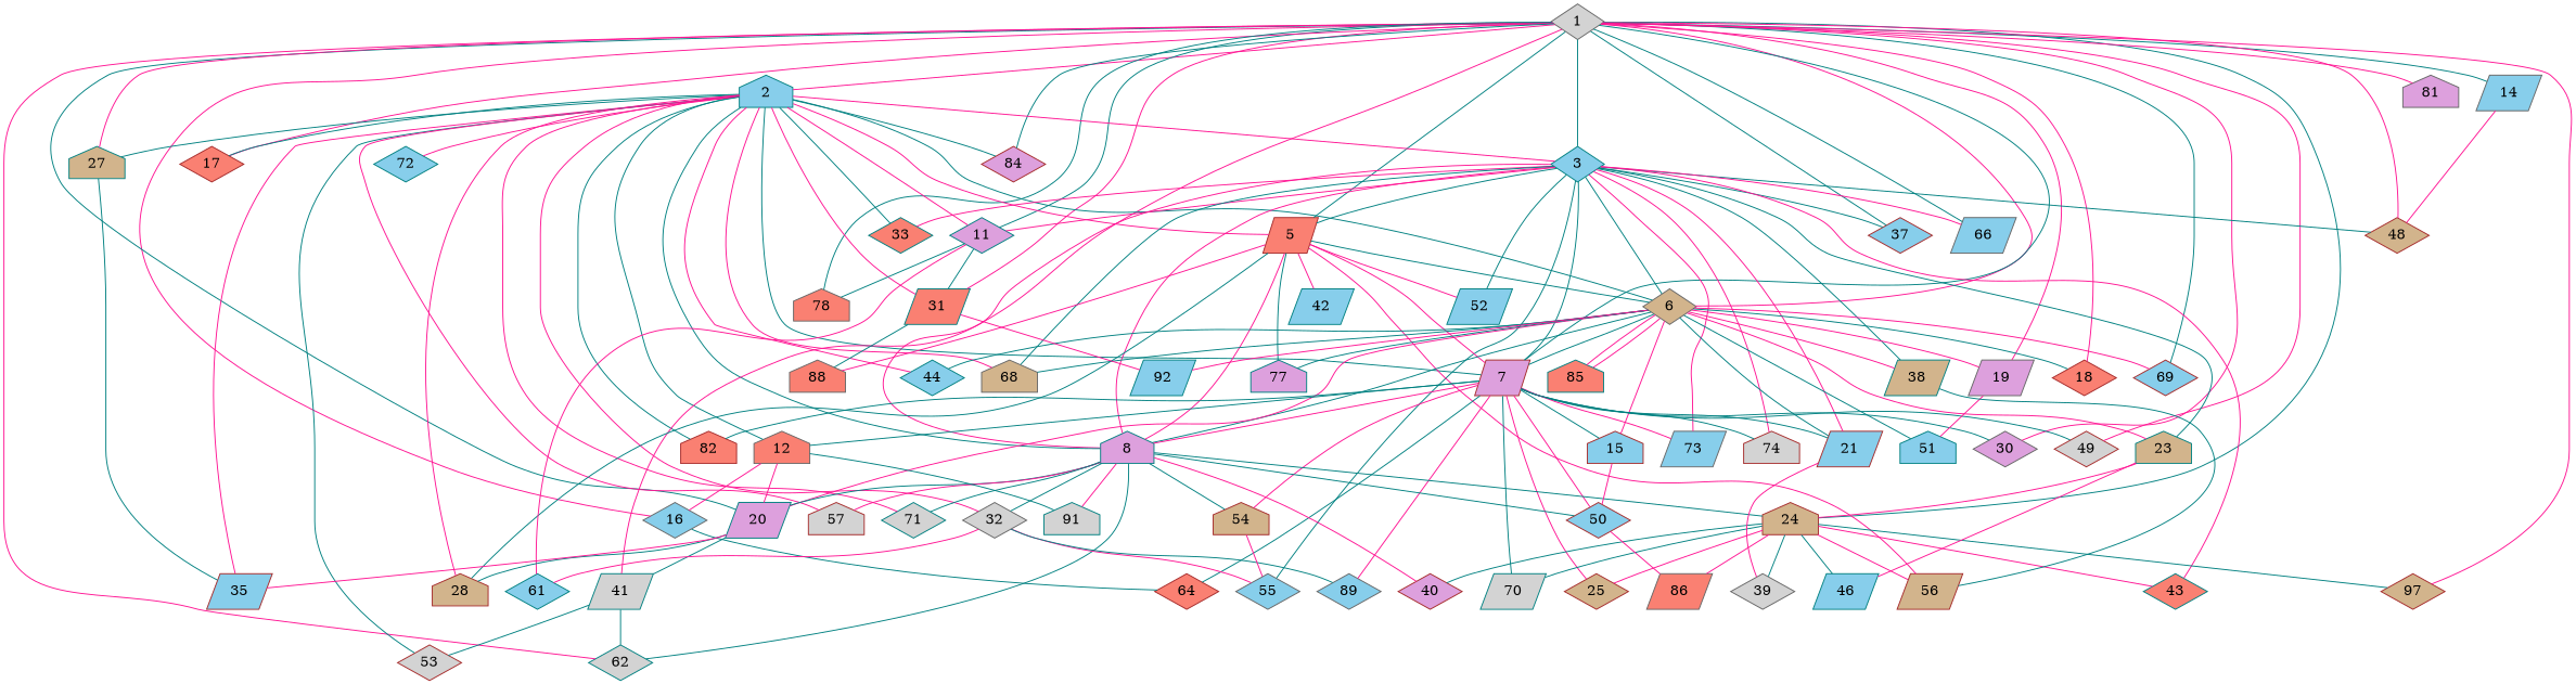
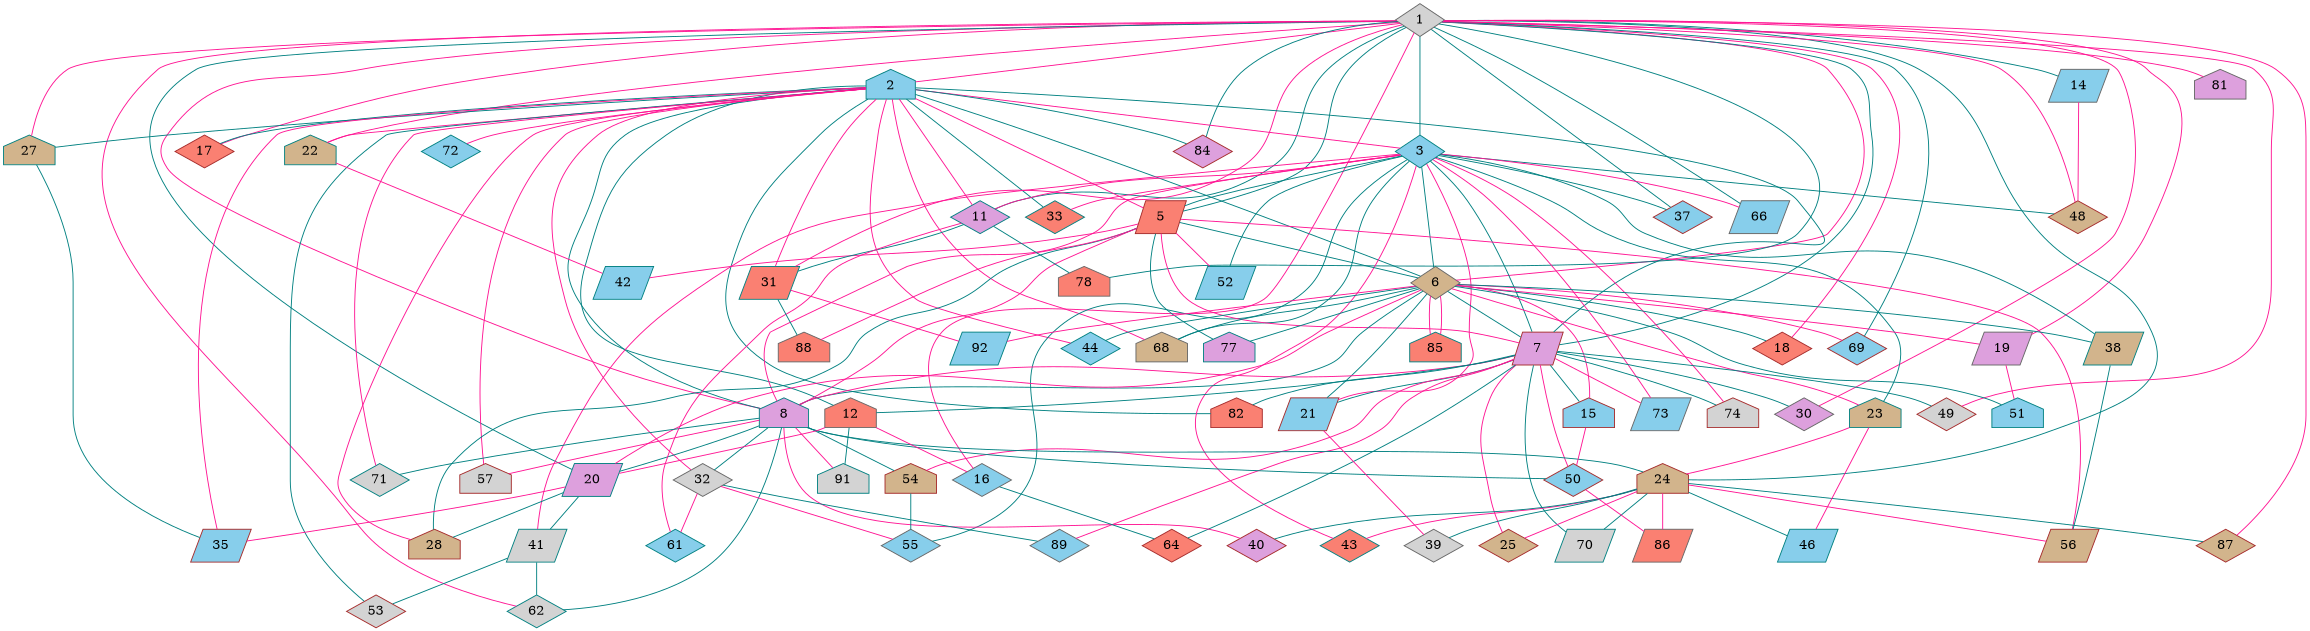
  graph {
    node [color=teal fillcolor=skyblue shape=diamond style=filled]
    edge [color=deeppink]
    1 [color=gray40 fillcolor=lightgrey super="+9"]
    2 [shape=house super="+10"]
    3 [super="+4"]
    5 [color=brown fillcolor=salmon shape=parallelogram super="+36"]
    6 [color=gray40 fillcolor=tan super="+65"]
    7 [color=brown fillcolor=plum shape=parallelogram super="+63"]
    8 [fillcolor=plum shape=house super="+13"]
    11 [fillcolor=plum super="+29"]
    14 [color=gray40 shape=parallelogram]
    16 [color=gray40]
    17 [color=brown fillcolor=salmon]
    18 [color=brown fillcolor=salmon]
    19 [color=gray40 fillcolor=plum shape=parallelogram]
    20 [fillcolor=plum shape=parallelogram super="+26"]
+   22 [fillcolor=tan shape=house]
    24 [color=brown fillcolor=tan shape=house super="+34"]
    27 [fillcolor=tan shape=house]
    30 [color=gray40 fillcolor=plum]
    31 [fillcolor=salmon shape=parallelogram super="+45"]
    37 [color=brown]
    48 [color=brown fillcolor=tan super="+59"]
    49 [color=brown fillcolor=lightgrey super="+76"]
    62 [fillcolor=lightgrey super="+80"]
    66 [color=gray40 shape=parallelogram]
    69 [color=brown]
    78 [color=gray40 fillcolor=salmon shape=house]
    81 [color=gray40 fillcolor=plum shape=house]
    84 [color=brown fillcolor=plum]
-   87 [color=brown fillcolor=tan label=97]
+   87 [color=brown fillcolor=tan]
    12 [color=gray40 fillcolor=salmon shape=house super="+79"]
    28 [color=brown fillcolor=tan shape=house super="+58"]
    32 [color=gray40 fillcolor=lightgrey]
    33 [fillcolor=salmon]
    35 [color=brown shape=parallelogram super="+47"]
    44
    53 [color=brown fillcolor=lightgrey]
    57 [color=brown fillcolor=lightgrey shape=house]
    68 [color=gray40 fillcolor=tan shape=house super="+93"]
    71 [fillcolor=lightgrey]
    72
    82 [color=brown fillcolor=salmon shape=house]
    21 [color=brown shape=parallelogram super="+67"]
    23 [fillcolor=tan shape=house super="+83"]
    38 [fillcolor=tan shape=parallelogram super="+90"]
    41 [fillcolor=lightgrey shape=parallelogram]
    43 [fillcolor=salmon]
    52 [shape=parallelogram]
    55 [color=gray40 super="+75"]
    73 [color=gray40 shape=parallelogram]
    74 [color=brown fillcolor=lightgrey shape=house]
    42 [shape=parallelogram]
    56 [color=brown fillcolor=tan shape=parallelogram]
    77 [fillcolor=plum shape=house]
    88 [color=gray40 fillcolor=salmon shape=house]
    15 [color=brown shape=house super="+60"]
    51 [shape=house]
    85 [fillcolor=salmon shape=house]
    92 [shape=parallelogram]
    25 [color=brown fillcolor=tan]
    50 [color=brown]
    54 [color=brown fillcolor=tan shape=house]
    64 [color=brown fillcolor=salmon]
    70 [fillcolor=lightgrey shape=parallelogram]
    89 [color=gray40]
    40 [color=brown fillcolor=plum]
    91 [fillcolor=lightgrey shape=house]
    61
    39 [color=gray40 fillcolor=lightgrey]
    46 [shape=parallelogram]
    86 [color=gray40 fillcolor=salmon shape=parallelogram]
    1 -- 2 [weight=4]
    1 -- 3 [color=teal weight=4]
    1 -- 5 [color=teal weight=2]
    1 -- 6 [weight=2]
    1 -- 7 [color=teal weight=2]
    1 -- 8 [weight=2]
    1 -- 11 [color=teal]
    1 -- 14 [color=teal]
    1 -- 16
    1 -- 17
    1 -- 18
    1 -- 19
    1 -- 20 [color=teal]
+   1 -- 22
    1 -- 24 [color=teal weight=2]
    1 -- 27
    1 -- 30
    1 -- 31
    1 -- 37 [color=teal]
    1 -- 48
    1 -- 49 [weight=2]
    1 -- 62
    1 -- 66 [color=teal]
    1 -- 69 [color=teal]
    1 -- 78 [color=teal]
    1 -- 81 [weight=2]
    1 -- 84 [color=teal]
    1 -- 87
    2 -- 3 [weight=4]
    2 -- 5 [weight=2]
    2 -- 6 [color=teal weight=2]
    2 -- 7 [color=teal weight=2]
    2 -- 8 [color=teal weight=2]
    2 -- 11
    2 -- 17 [color=teal]
+   2 -- 22
    2 -- 27 [color=teal]
    2 -- 31
    2 -- 84 [color=teal]
    2 -- 12 [color=teal]
    2 -- 28
    2 -- 32
    2 -- 33 [color=teal]
    2 -- 35
    2 -- 44
    2 -- 53 [color=teal]
    2 -- 57
    2 -- 68
    2 -- 71
    2 -- 72 [weight=2]
    2 -- 82 [color=teal]
    3 -- 5 [color=teal weight=2]
    3 -- 6 [color=teal weight=2]
    3 -- 7 [color=teal weight=3]
    3 -- 8 [weight=2]
    3 -- 11
    3 -- 37 [color=teal]
    3 -- 48 [color=teal]
    3 -- 66
    3 -- 33
    3 -- 68 [color=teal]
    3 -- 21
    3 -- 23 [color=teal]
    3 -- 38 [color=teal]
    3 -- 41
    3 -- 43
    3 -- 52 [color=teal]
    3 -- 55 [color=teal]
    3 -- 73
    3 -- 74
    5 -- 6 [color=teal weight=2]
    5 -- 7
    5 -- 8
    5 -- 28 [color=teal]
    5 -- 52
    5 -- 42
    5 -- 56
    5 -- 77 [color=teal]
    5 -- 88
    6 -- 7 [color=teal weight=2]
    6 -- 8 [color=teal]
    6 -- 18 [color=teal]
    6 -- 19
    6 -- 20
    6 -- 69
    6 -- 44 [color=teal]
    6 -- 68 [color=teal]
    6 -- 21 [color=teal]
    6 -- 23
-   6 -- 38
+   6 -- 38 [color=teal]
    6 -- 77 [color=teal]
    6 -- 15
    6 -- 51 [color=teal]
    6 -- 85
    6 -- 85
    6 -- 92
    7 -- 8 [weight=2]
    7 -- 30 [color=teal]
    7 -- 49 [color=teal]
    7 -- 12 [color=teal]
    7 -- 82 [color=teal]
    7 -- 21 [color=teal]
    7 -- 73
    7 -- 74 [color=teal]
    7 -- 15 [color=teal]
    7 -- 25
    7 -- 50
    7 -- 54
    7 -- 64 [color=teal]
    7 -- 70 [color=teal]
    7 -- 89
    8 -- 20 [color=teal]
    8 -- 24 [color=teal]
    8 -- 62 [color=teal]
    8 -- 32 [color=teal]
    8 -- 57
    8 -- 71 [color=teal]
    8 -- 50 [color=teal]
    8 -- 54 [color=teal]
    8 -- 40
    8 -- 91
    11 -- 31 [color=teal]
    11 -- 78 [color=teal]
    11 -- 61
    14 -- 48
    16 -- 64 [color=teal]
    19 -- 51
    20 -- 28 [color=teal]
    20 -- 35
    20 -- 41 [color=teal]
+   22 -- 42
    24 -- 87 [color=teal]
    24 -- 43
    24 -- 56
    24 -- 25
    24 -- 70 [color=teal]
    24 -- 40 [color=teal]
    24 -- 39 [color=teal]
    24 -- 46 [color=teal]
    24 -- 86
    27 -- 35 [color=teal]
    31 -- 88 [color=teal]
    31 -- 92
    12 -- 16
    12 -- 20
    12 -- 91 [color=teal]
    32 -- 55
    32 -- 89 [color=teal]
    32 -- 61
    21 -- 39
    23 -- 24
    23 -- 46
    38 -- 56 [color=teal]
    41 -- 62 [color=teal]
    41 -- 53 [color=teal]
    15 -- 50
    50 -- 86
-   54 -- 55
+   54 -- 55 [color=teal]
  }
